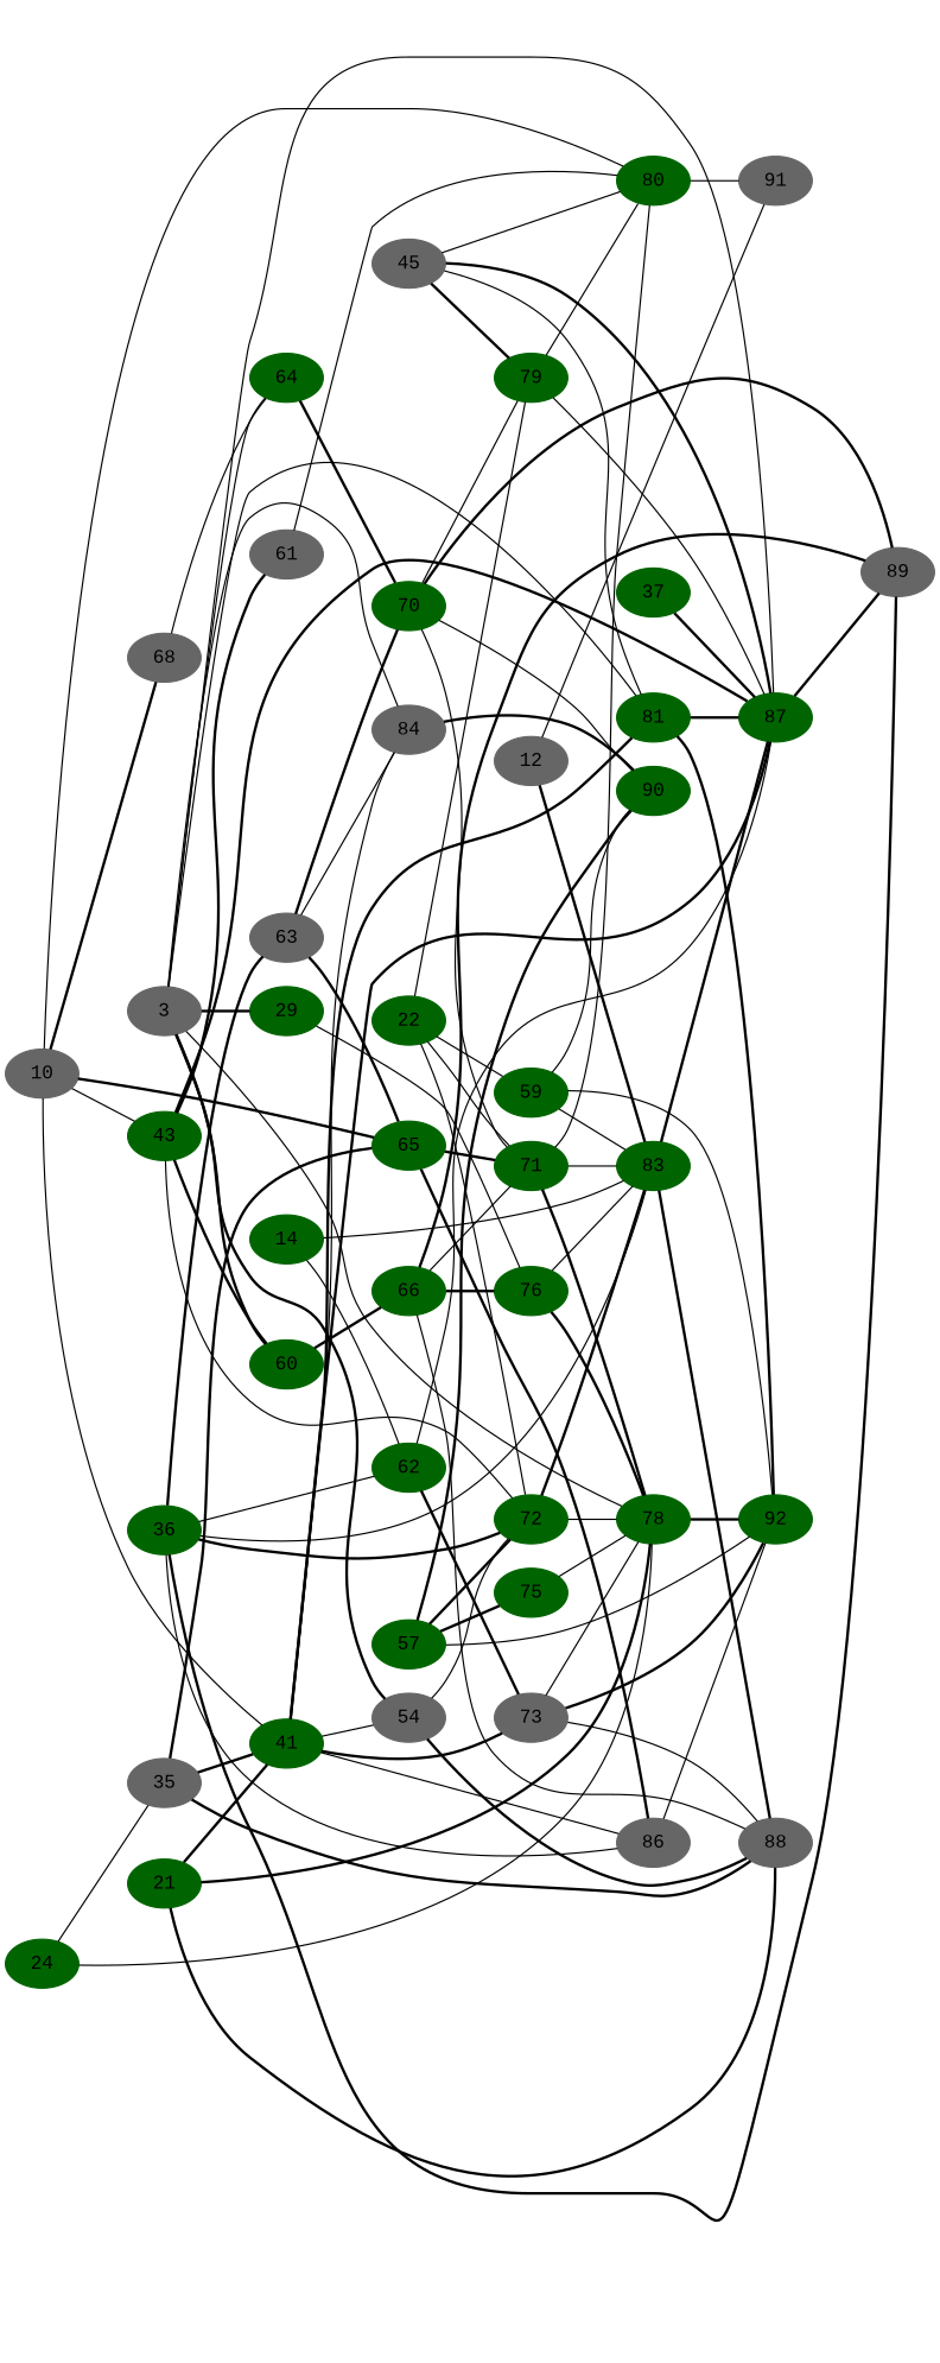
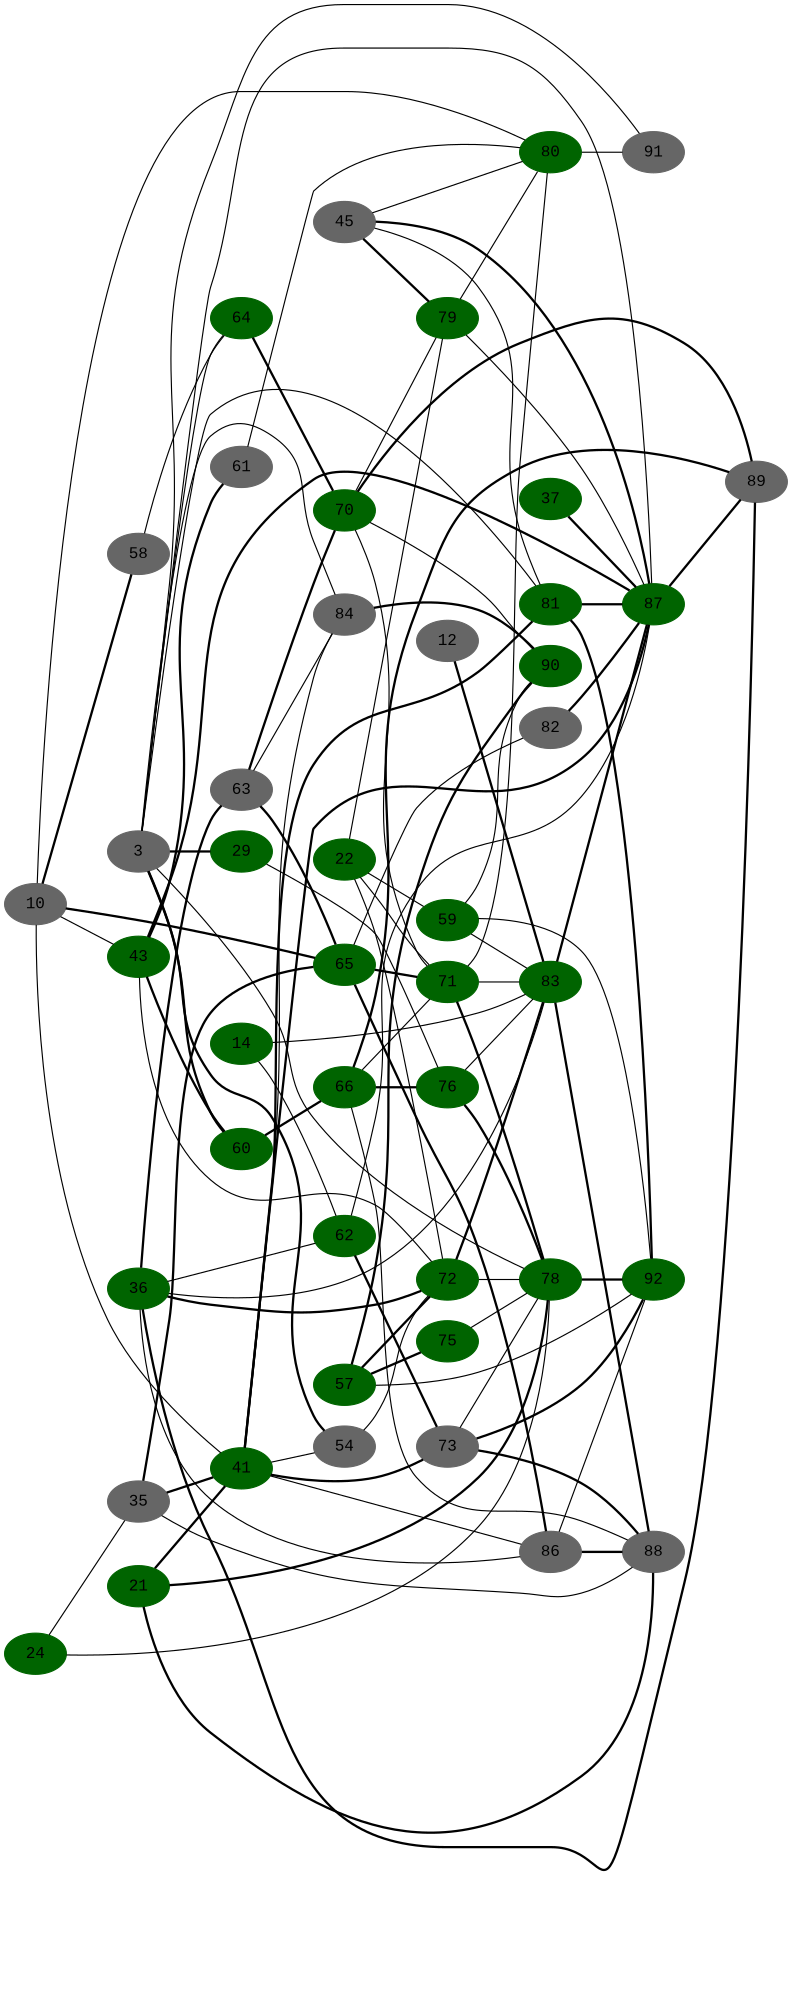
  graph {
    fontname="Liberation Mono"
    rankdir=LR
    node [color=darkgreen fontname="Liberation Mono" style=filled]
    edge [fontname="Liberation Mono" style=solid]
    3 [color=gray40 super="+1"]
    29
    54 [color=gray40]
    60
    64
    78 [super="+52+56"]
    81 [super="+74"]
    84 [color=gray40 super="+42"]
    87 [super="+2+50+85"]
    76
    72 [super="+20+53"]
    66
    70
    92 [super="+33+44+27"]
    90 [super="+38"]
    89 [color=gray40]
    41 [super="+28+16"]
    86 [color=gray40 super="+48+77"]
    73 [color=gray40 super="+17+55"]
    10 [color=gray40]
    43 [super="+4"]
-   58 [color=gray40 label=68]
+   58 [color=gray40]
    65 [super="+34+32"]
    80 [super="+23+39"]
    61 [color=gray40 super="+6"]
    71 [super="+12+49"]
+   82 [color=gray40]
    91 [color=gray40]
    14
    62
    83 [super="+11+13+69"]
    88 [color=gray40 super="+9+68"]
    n33 [color=gray40 label=12]
    21
    22
    59
    79 [super="+8"]
    24
    35 [color=gray40]
    36 [super="+18"]
    63 [color=gray40]
    37
    45 [color=gray40 super="+40"]
    57
    75
    3 -- 29 [style=bold]
    3 -- 54 [style=bold]
    3 -- 60 [style=bold]
    3 -- 64
    3 -- 78 [weight=3]
    3 -- 81
    3 -- 84
    3 -- 87
    29 -- 76
    54 -- 72
    60 -- 66 [style=bold]
    64 -- 70 [style=bold]
    78 -- 92 [style=bold weight=2]
    81 -- 87 [style=bold]
    81 -- 92 [style=bold weight=2]
    84 -- 90 [style=bold]
    87 -- 89 [style=bold]
    76 -- 78 [style=bold]
    76 -- 83
    72 -- 78 [weight=3]
    72 -- 83 [style=bold]
    66 -- 76 [style=bold]
    66 -- 89 [style=bold]
    66 -- 71
    66 -- 88 [weight=2]
    70 -- 90
    70 -- 89 [style=bold]
    70 -- 71
    70 -- 79 [weight=2]
    41 -- 54
    41 -- 81 [style=bold]
    41 -- 84
    41 -- 87 [style=bold]
    41 -- 86 [weight=2]
    41 -- 73 [style=bold]
    86 -- 92 [weight=2]
-   54 -- 88 [style=bold weight=3]
+   86 -- 88 [style=bold weight=3]
    73 -- 78
    73 -- 92 [style=bold]
-   73 -- 88
+   73 -- 88 [style=bold]
    10 -- 41
    10 -- 43
    10 -- 58 [style=bold]
    10 -- 65 [style=bold weight=2]
    10 -- 80 [weight=2]
    43 -- 60 [style=bold]
    43 -- 87 [style=bold]
    43 -- 72
    43 -- 61 [style=bold]
    58 -- 64
    65 -- 86 [style=bold weight=2]
    65 -- 71 [style=bold]
+   65 -- 82
    80 -- 91 [weight=2]
    61 -- 80
    71 -- 78 [style=bold]
    71 -- 80
    71 -- 83 [weight=3]
+   82 -- 87 [style=bold weight=2]
    14 -- 62
    14 -- 83
    62 -- 87
    62 -- 73 [style=bold]
    83 -- 87 [style=bold weight=4]
    83 -- 88 [style=bold]
-   n33 -- 91
+   3 -- 91
    n33 -- 83 [style=bold]
    21 -- 78 [style=bold]
    21 -- 41 [style=bold]
    21 -- 88 [style=bold]
    22 -- 72
    22 -- 71
    22 -- 59
    22 -- 79
    59 -- 92
    59 -- 90
    59 -- 83
    79 -- 87
    79 -- 80
    24 -- 78
    24 -- 35
    35 -- 41 [style=bold]
    35 -- 65 [style=bold]
-   35 -- 88 [style=bold]
+   35 -- 88
    36 -- 72 [style=bold]
    36 -- 89 [style=bold]
    36 -- 86
    36 -- 62
    36 -- 83
    36 -- 63 [style=bold weight=2]
    63 -- 84
    63 -- 70 [style=bold]
    63 -- 65 [style=bold]
    37 -- 87 [style=bold weight=2]
    45 -- 81
    45 -- 87 [style=bold weight=2]
    45 -- 80
    45 -- 79 [style=bold]
    57 -- 72 [style=bold]
    57 -- 92
    57 -- 90 [style=bold]
    57 -- 75 [style=bold]
    75 -- 78
  }
